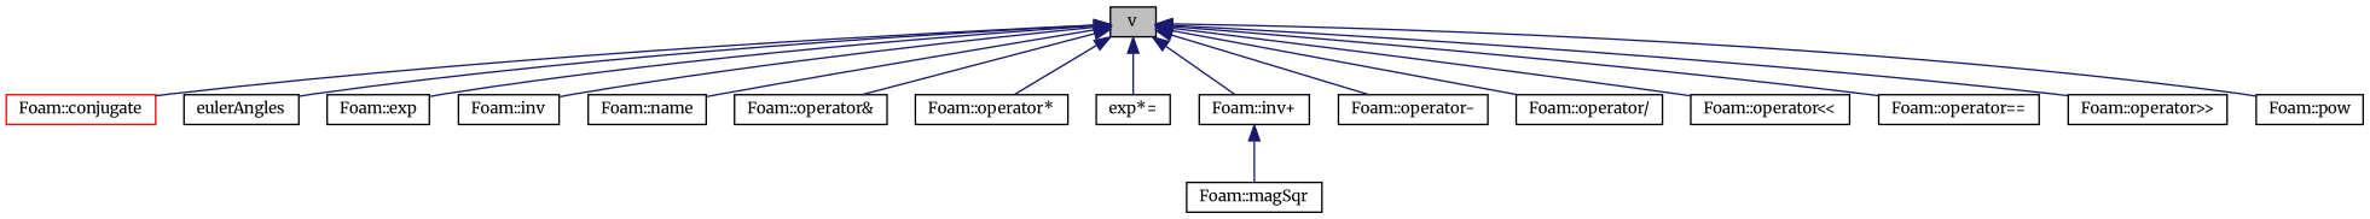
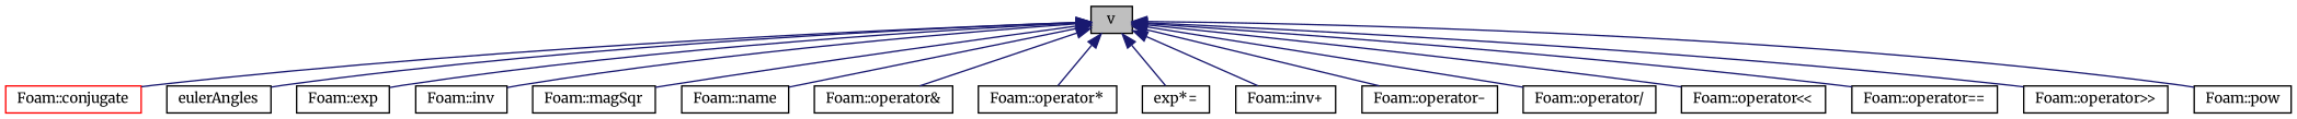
  digraph {
    fontname=Merriweather
    rankdir=TB
    node [color=black fontname=Merriweather fontsize=10 shape=record]
    edge [color=midnightblue dir=back fontname=Merriweather fontsize=10 labelfontname=Helvetica labelfontsize=10 style=solid]
    n1 [fillcolor=grey75 fontcolor=black height=0.2 label=v style=filled width=0.4]
    n2 [color=red height=0.2 label="Foam::conjugate" width=0.4]
    n3 [height=0.2 label=eulerAngles width=0.4]
    n4 [height=0.2 label="Foam::exp" width=0.4]
    n5 [height=0.2 label="Foam::inv" width=0.4]
    n6 [height=0.2 label="Foam::magSqr" width=0.4]
    n7 [height=0.2 label="Foam::name" width=0.4]
    n8 [height=0.2 label="Foam::operator&" width=0.4]
    n9 [height=0.2 label="Foam::operator*" width=0.4]
    n10 [height=0.2 label="exp*=" width=0.4]
    n11 [height=0.2 label="Foam::inv+" width=0.4]
    n12 [height=0.2 label="Foam::operator-" width=0.4]
    n13 [height=0.2 label="Foam::operator/" width=0.4]
    n14 [height=0.2 label="Foam::operator\<\<" width=0.4]
    n15 [height=0.2 label="Foam::operator==" width=0.4]
    n16 [height=0.2 label="Foam::operator\>\>" width=0.4]
    n17 [height=0.2 label="Foam::pow" width=0.4]
    n1 -> n2
    n1 -> n3
    n1 -> n4
    n1 -> n5
-   n11 -> n6
+   n1 -> n6
    n1 -> n7
    n1 -> n8
    n1 -> n9
    n1 -> n10
    n1 -> n11
    n1 -> n12
    n1 -> n13
    n1 -> n14
    n1 -> n15
    n1 -> n16
    n1 -> n17
  }
